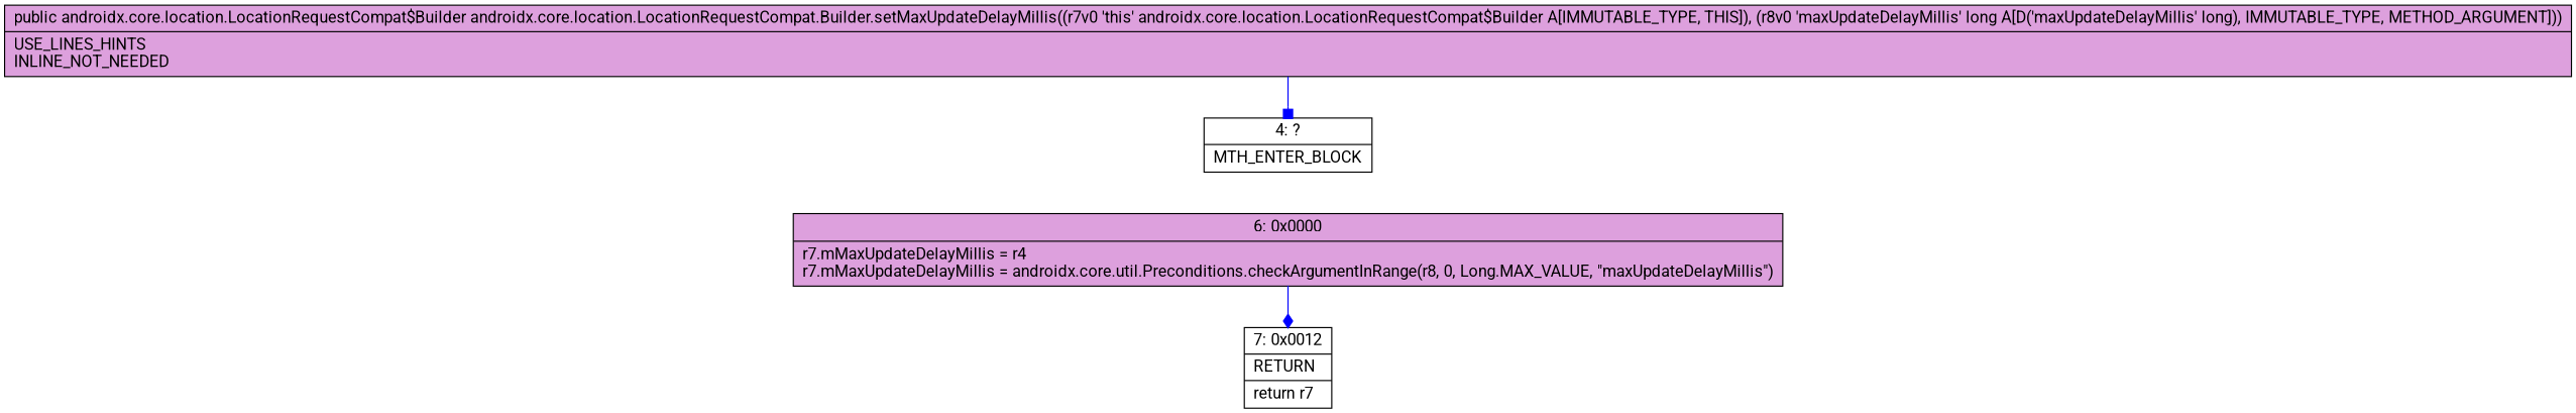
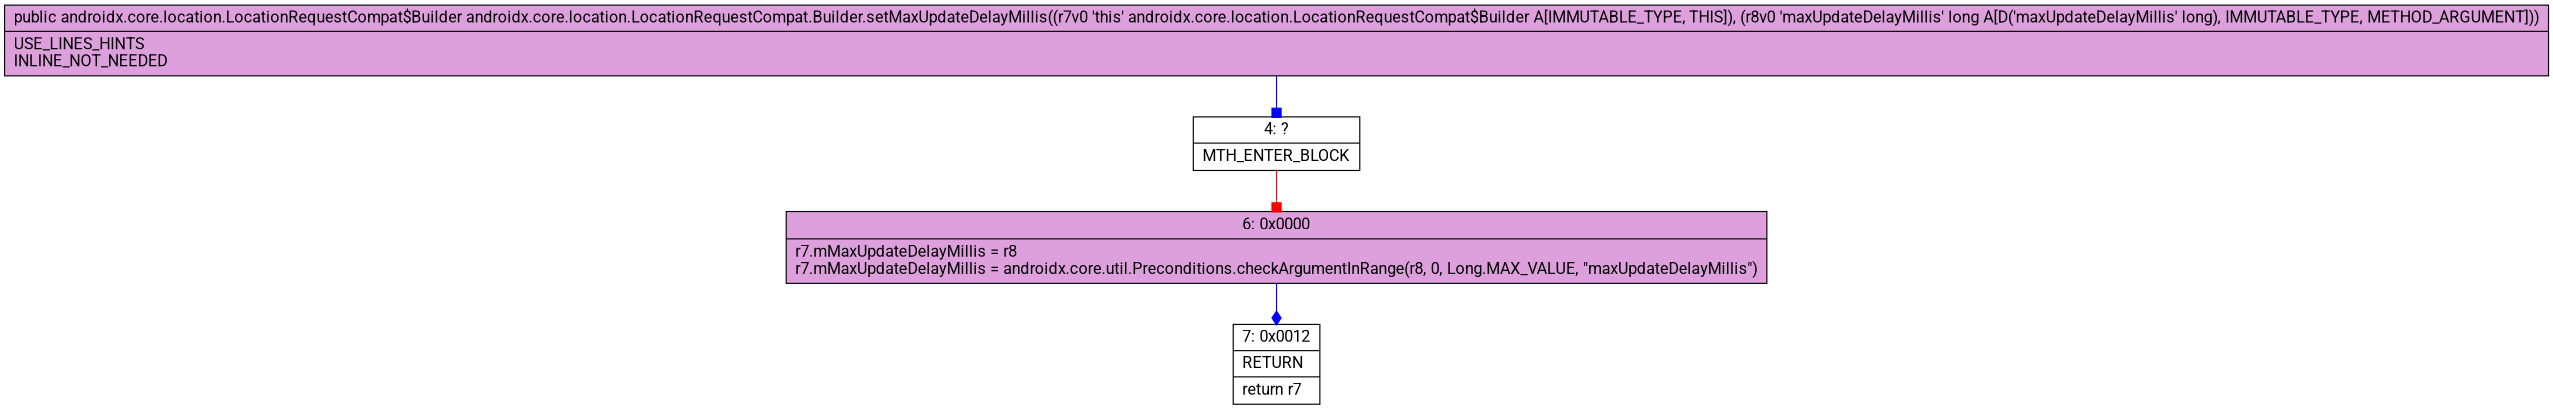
  digraph {
    fontname=Roboto
    node [fillcolor=white fontname=Roboto shape=record style=filled]
    edge [arrowhead=box color=blue fontname=Roboto]
    n1 [label="{4\:\ ?|MTH_ENTER_BLOCK\l}"]
-   n2 [fillcolor=plum label="{6\:\ 0x0000|r7.mMaxUpdateDelayMillis = r4\lr7.mMaxUpdateDelayMillis = androidx.core.util.Preconditions.checkArgumentInRange(r8, 0, Long.MAX_VALUE, \"maxUpdateDelayMillis\")\l}"]
+   n2 [fillcolor=plum label="{6\:\ 0x0000|r7.mMaxUpdateDelayMillis = r8\lr7.mMaxUpdateDelayMillis = androidx.core.util.Preconditions.checkArgumentInRange(r8, 0, Long.MAX_VALUE, \"maxUpdateDelayMillis\")\l}"]
    n3 [label="{7\:\ 0x0012|RETURN\l|return r7\l}"]
    n4 [fillcolor=plum label="{public androidx.core.location.LocationRequestCompat$Builder androidx.core.location.LocationRequestCompat.Builder.setMaxUpdateDelayMillis((r7v0 'this' androidx.core.location.LocationRequestCompat$Builder A[IMMUTABLE_TYPE, THIS]), (r8v0 'maxUpdateDelayMillis' long A[D('maxUpdateDelayMillis' long), IMMUTABLE_TYPE, METHOD_ARGUMENT]))  | USE_LINES_HINTS\lINLINE_NOT_NEEDED\l}"]
+   n1 -> n2 [color=red]
    n2 -> n3 [arrowhead=diamond]
    n4 -> n1
  }
